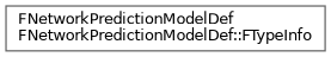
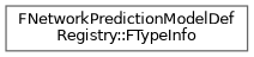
  digraph {
    rankdir=LR
-   n1 [color=grey40 fillcolor=white fontname=Helvetica fontsize=10 height=0.2 label="FNetworkPredictionModelDef\lFNetworkPredictionModelDef::FTypeInfo" shape=box style=filled width=0.4]
+   n1 [color=grey40 fillcolor=white fontname=Helvetica fontsize=10 height=0.2 label="FNetworkPredictionModelDef\lRegistry::FTypeInfo" shape=box style=filled width=0.4]
  }
